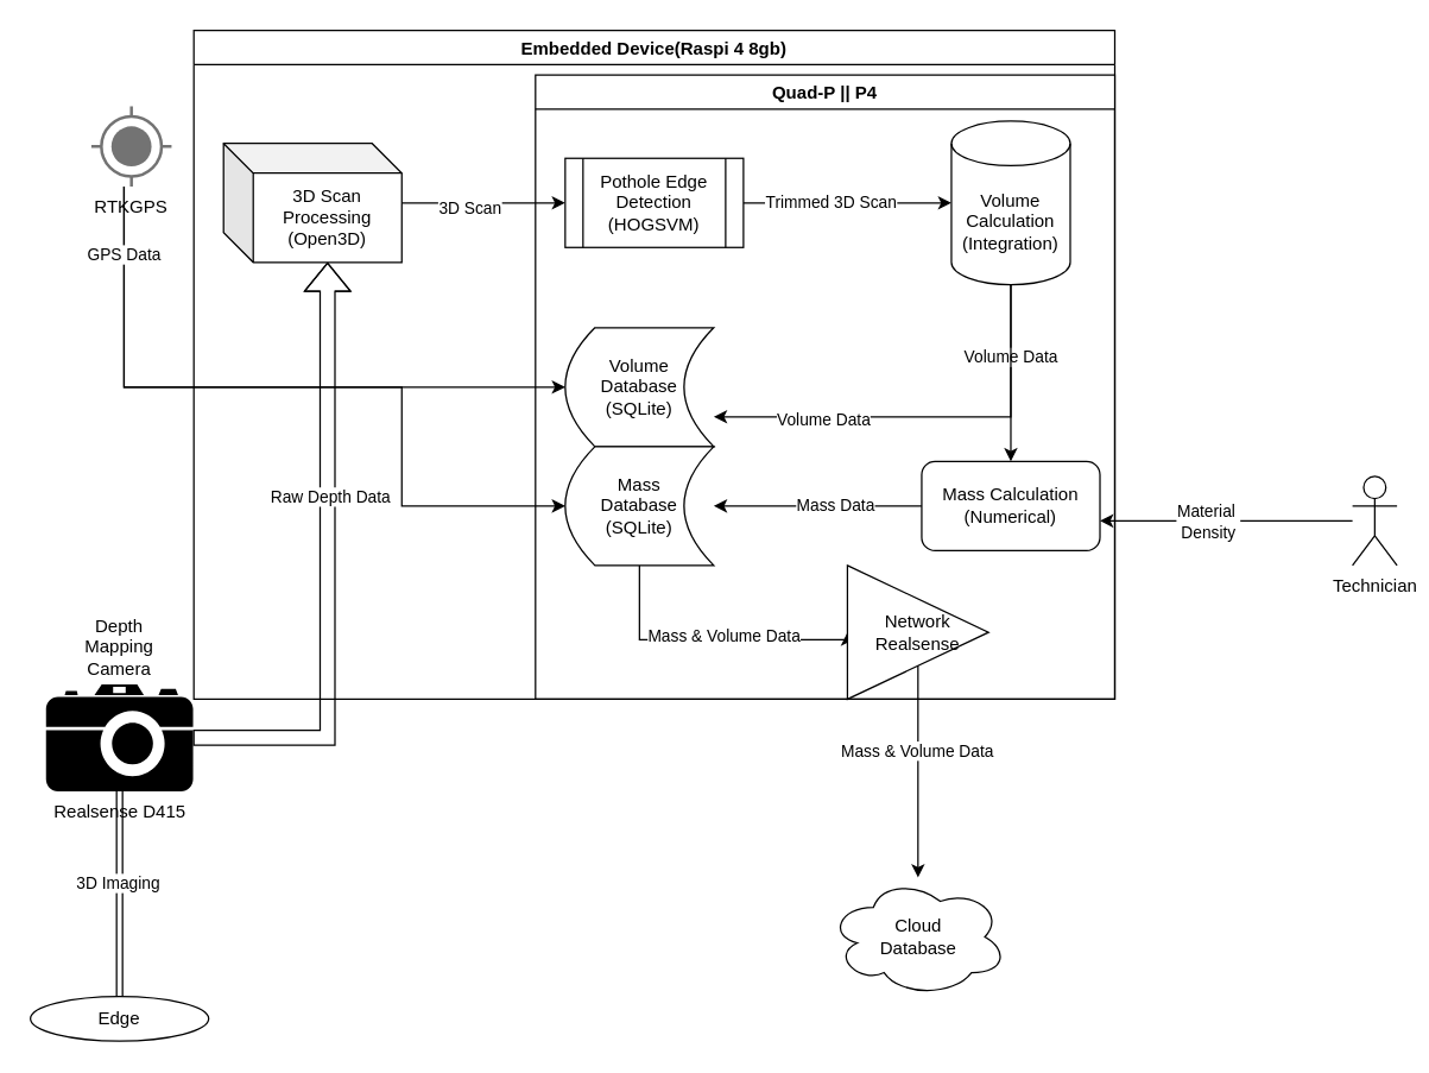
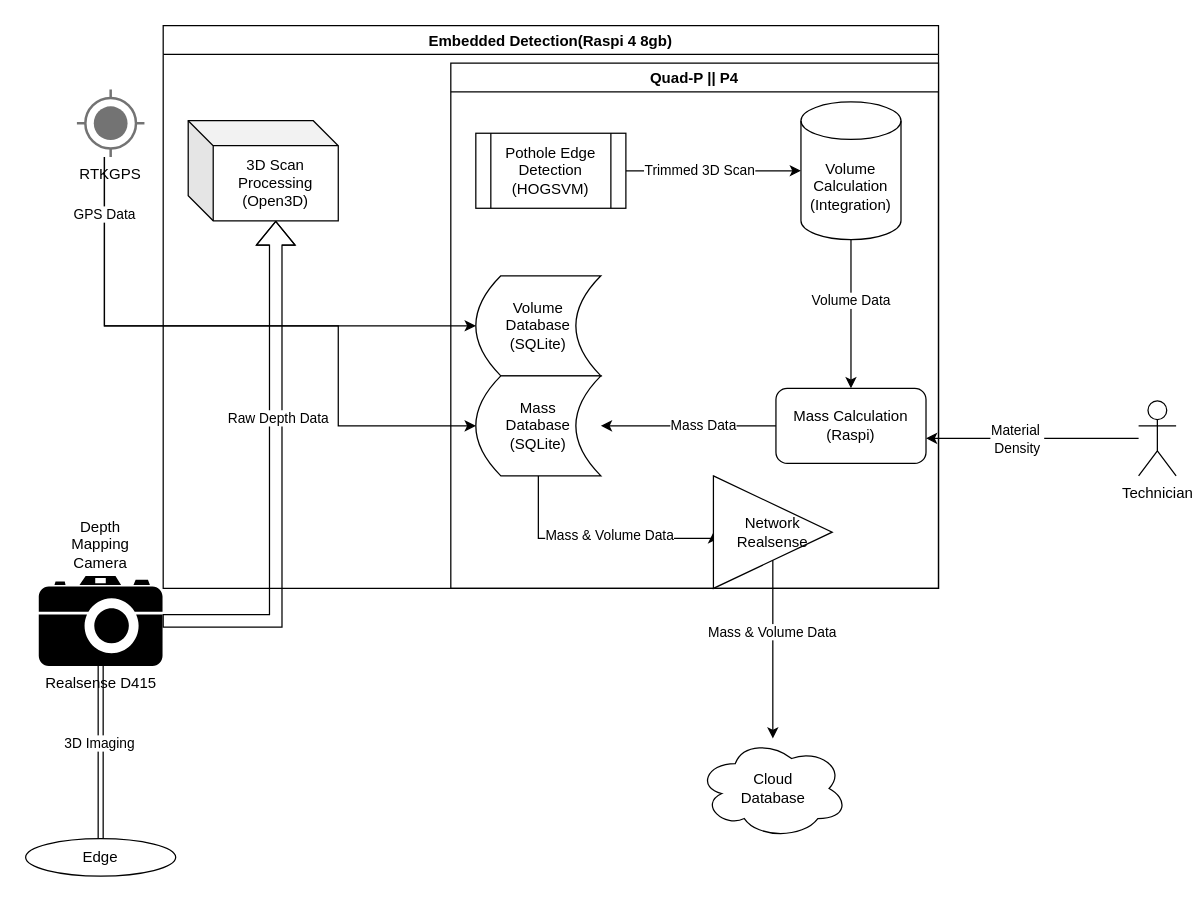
  <mxCell id="0" />
  <mxCell id="1" parent="0" />
  <mxCell id="2" value="Edge" style="ellipse;whiteSpace=wrap;html=1;" parent="1" vertex="1"><mxGeometry x="20" y="670" width="120" height="30" as="geometry" /></mxCell>
  <mxCell id="3" style="rounded=0;orthogonalLoop=1;jettySize=auto;html=1;entryX=0.5;entryY=0;entryDx=0;entryDy=0;shape=link;elbow=vertical;" parent="1" source="7" target="2" edge="1"><mxGeometry relative="1" as="geometry" /></mxCell>
  <mxCell id="4" value="3D Imaging" style="edgeLabel;html=1;align=center;verticalAlign=middle;resizable=0;points=[];" parent="3" vertex="1" connectable="0"><mxGeometry x="-0.119" y="-2" relative="1" as="geometry"><mxPoint as="offset" /></mxGeometry></mxCell>
  <mxCell id="5" style="edgeStyle=orthogonalEdgeStyle;rounded=0;orthogonalLoop=1;jettySize=auto;html=1;entryX=0;entryY=0;entryDx=70;entryDy=80;entryPerimeter=0;elbow=vertical;shape=flexArrow;" parent="1" source="7" target="11" edge="1"><mxGeometry relative="1" as="geometry" /></mxCell>
  <mxCell id="6" value="Raw Depth Data" style="edgeLabel;html=1;align=center;verticalAlign=middle;resizable=0;points=[];" parent="5" vertex="1" connectable="0"><mxGeometry x="0.232" y="-1" relative="1" as="geometry"><mxPoint as="offset" /></mxGeometry></mxCell>
  <mxCell id="7" value="Realsense D415" style="shape=mxgraph.signs.tech.camera_2;html=1;pointerEvents=1;fillColor=#000000;strokeColor=none;verticalLabelPosition=bottom;verticalAlign=top;align=center;" parent="1" vertex="1"><mxGeometry x="30.5" y="460" width="99" height="72" as="geometry" /></mxCell>
  <mxCell id="8" value="Depth Mapping Camera" style="text;html=1;strokeColor=none;fillColor=none;align=center;verticalAlign=middle;whiteSpace=wrap;rounded=0;" parent="1" vertex="1"><mxGeometry x="50" y="420" width="60" height="30" as="geometry" /></mxCell>
- <mxCell id="9" style="edgeStyle=none;rounded=0;orthogonalLoop=1;jettySize=auto;html=1;entryX=0;entryY=0.5;entryDx=0;entryDy=0;elbow=vertical;" parent="1" source="11" target="14" edge="1"><mxGeometry relative="1" as="geometry"><Array as="points" /></mxGeometry></mxCell>
- <mxCell id="10" value="3D Scan" style="edgeLabel;html=1;align=center;verticalAlign=middle;resizable=0;points=[];" parent="9" vertex="1" connectable="0"><mxGeometry x="-0.182" y="-3" relative="1" as="geometry"><mxPoint as="offset" /></mxGeometry></mxCell>
  <mxCell id="11" value="3D Scan Processing&lt;br&gt;(Open3D)" style="shape=cube;whiteSpace=wrap;html=1;boundedLbl=1;backgroundOutline=1;darkOpacity=0.05;darkOpacity2=0.1;" parent="1" vertex="1"><mxGeometry x="150" y="96" width="120" height="80" as="geometry" /></mxCell>
  <mxCell id="12" style="edgeStyle=none;rounded=0;orthogonalLoop=1;jettySize=auto;html=1;elbow=vertical;" parent="1" source="14" target="19" edge="1"><mxGeometry relative="1" as="geometry" /></mxCell>
  <mxCell id="13" value="Trimmed 3D Scan" style="edgeLabel;html=1;align=center;verticalAlign=middle;resizable=0;points=[];" parent="12" vertex="1" connectable="0"><mxGeometry x="-0.169" y="1" relative="1" as="geometry"><mxPoint as="offset" /></mxGeometry></mxCell>
  <mxCell id="14" value="Pothole Edge Detection&lt;br&gt;(HOGSVM)" style="shape=process;whiteSpace=wrap;html=1;backgroundOutline=1;" parent="1" vertex="1"><mxGeometry x="380" y="106" width="120" height="60" as="geometry" /></mxCell>
  <mxCell id="15" style="edgeStyle=orthogonalEdgeStyle;rounded=0;orthogonalLoop=1;jettySize=auto;html=1;entryX=0.5;entryY=0;entryDx=0;entryDy=0;elbow=vertical;" parent="1" source="19" target="23" edge="1"><mxGeometry relative="1" as="geometry" /></mxCell>
  <mxCell id="16" value="Volume Data" style="edgeLabel;html=1;align=center;verticalAlign=middle;resizable=0;points=[];" parent="15" vertex="1" connectable="0"><mxGeometry x="-0.197" y="-1" relative="1" as="geometry"><mxPoint as="offset" /></mxGeometry></mxCell>
- <mxCell id="17" style="edgeStyle=orthogonalEdgeStyle;rounded=0;orthogonalLoop=1;jettySize=auto;html=1;entryX=1;entryY=0.75;entryDx=0;entryDy=0;elbow=vertical;" parent="1" source="19" target="25" edge="1"><mxGeometry relative="1" as="geometry"><Array as="points"><mxPoint x="680" y="280" /></Array></mxGeometry></mxCell>
- <mxCell id="18" value="Volume Data" style="edgeLabel;html=1;align=center;verticalAlign=middle;resizable=0;points=[];" parent="17" vertex="1" connectable="0"><mxGeometry x="0.492" y="1" relative="1" as="geometry"><mxPoint as="offset" /></mxGeometry></mxCell>
  <mxCell id="19" value="Volume Calculation&lt;br&gt;(Integration)" style="shape=cylinder3;whiteSpace=wrap;html=1;boundedLbl=1;backgroundOutline=1;size=15;" parent="1" vertex="1"><mxGeometry x="640" y="81" width="80" height="110" as="geometry" /></mxCell>
- <mxCell id="20" value="Embedded Device(Raspi 4 8gb)" style="swimlane;" parent="1" vertex="1"><mxGeometry x="130" y="20" width="620" height="450" as="geometry" /></mxCell>
+ <mxCell id="20" value="Embedded Detection(Raspi 4 8gb)" style="swimlane;" parent="1" vertex="1"><mxGeometry x="130" y="20" width="620" height="450" as="geometry" /></mxCell>
  <mxCell id="21" style="edgeStyle=orthogonalEdgeStyle;rounded=0;orthogonalLoop=1;jettySize=auto;html=1;entryX=1;entryY=0.5;entryDx=0;entryDy=0;elbow=vertical;" parent="20" source="23" target="28" edge="1"><mxGeometry relative="1" as="geometry"><Array as="points"><mxPoint x="430" y="320" /><mxPoint x="430" y="320" /></Array></mxGeometry></mxCell>
  <mxCell id="22" value="Mass Data" style="edgeLabel;html=1;align=center;verticalAlign=middle;resizable=0;points=[];" parent="21" vertex="1" connectable="0"><mxGeometry x="-0.158" y="-1" relative="1" as="geometry"><mxPoint as="offset" /></mxGeometry></mxCell>
- <mxCell id="23" value="Mass Calculation&lt;br&gt;(Numerical)" style="rounded=1;whiteSpace=wrap;html=1;" parent="20" vertex="1"><mxGeometry x="490" y="290" width="120" height="60" as="geometry" /></mxCell>
+ <mxCell id="23" value="Mass Calculation&lt;br&gt;(Raspi)" style="rounded=1;whiteSpace=wrap;html=1;" parent="20" vertex="1"><mxGeometry x="490" y="290" width="120" height="60" as="geometry" /></mxCell>
  <mxCell id="24" value="" style="edgeStyle=orthogonalEdgeStyle;rounded=0;orthogonalLoop=1;jettySize=auto;html=1;" parent="20" source="25" target="28" edge="1"><mxGeometry relative="1" as="geometry" /></mxCell>
  <mxCell id="25" value="Volume &lt;br&gt;Database&lt;br&gt;(SQLite)" style="shape=dataStorage;whiteSpace=wrap;html=1;fixedSize=1;" parent="20" vertex="1"><mxGeometry x="250" y="200" width="100" height="80" as="geometry" /></mxCell>
  <mxCell id="26" style="edgeStyle=orthogonalEdgeStyle;rounded=0;orthogonalLoop=1;jettySize=auto;html=1;entryX=0;entryY=0.5;entryDx=0;entryDy=0;" parent="20" source="28" target="30" edge="1"><mxGeometry relative="1" as="geometry"><Array as="points"><mxPoint x="300" y="410" /></Array></mxGeometry></mxCell>
  <mxCell id="27" value="Mass &amp;amp; Volume Data" style="edgeLabel;html=1;align=center;verticalAlign=middle;resizable=0;points=[];" parent="26" vertex="1" connectable="0"><mxGeometry x="0.089" y="3" relative="1" as="geometry"><mxPoint as="offset" /></mxGeometry></mxCell>
  <mxCell id="28" value="Mass&lt;br&gt;Database&lt;br&gt;(SQLite)" style="shape=dataStorage;whiteSpace=wrap;html=1;fixedSize=1;" parent="20" vertex="1"><mxGeometry x="250" y="280" width="100" height="80" as="geometry" /></mxCell>
  <mxCell id="29" value="Quad-P || P4" style="swimlane;" parent="20" vertex="1"><mxGeometry x="230" y="30" width="390" height="420" as="geometry" /></mxCell>
  <mxCell id="30" value="Network&lt;br&gt;Realsense" style="triangle;whiteSpace=wrap;html=1;" parent="29" vertex="1"><mxGeometry x="210" y="330" width="95" height="90" as="geometry" /></mxCell>
  <mxCell id="31" style="edgeStyle=orthogonalEdgeStyle;rounded=0;orthogonalLoop=1;jettySize=auto;html=1;elbow=vertical;" parent="1" source="33" edge="1"><mxGeometry relative="1" as="geometry"><mxPoint x="740" y="350" as="targetPoint" /></mxGeometry></mxCell>
  <mxCell id="32" value="Material&amp;nbsp;&lt;br&gt;Density" style="edgeLabel;html=1;align=center;verticalAlign=middle;resizable=0;points=[];" parent="31" vertex="1" connectable="0"><mxGeometry x="0.153" relative="1" as="geometry"><mxPoint as="offset" /></mxGeometry></mxCell>
  <mxCell id="33" value="Technician" style="shape=umlActor;verticalLabelPosition=bottom;verticalAlign=top;html=1;outlineConnect=0;rotation=0;" parent="1" vertex="1"><mxGeometry x="910" y="320" width="30" height="60" as="geometry" /></mxCell>
  <mxCell id="34" style="edgeStyle=orthogonalEdgeStyle;rounded=0;orthogonalLoop=1;jettySize=auto;html=1;entryX=0;entryY=0.5;entryDx=0;entryDy=0;elbow=vertical;" parent="1" source="37" target="25" edge="1"><mxGeometry relative="1" as="geometry"><Array as="points"><mxPoint x="83" y="260" /></Array></mxGeometry></mxCell>
  <mxCell id="35" style="edgeStyle=orthogonalEdgeStyle;rounded=0;orthogonalLoop=1;jettySize=auto;html=1;entryX=0;entryY=0.5;entryDx=0;entryDy=0;elbow=vertical;" parent="1" source="37" target="28" edge="1"><mxGeometry relative="1" as="geometry"><Array as="points"><mxPoint x="83" y="260" /><mxPoint x="270" y="260" /><mxPoint x="270" y="340" /></Array></mxGeometry></mxCell>
  <mxCell id="36" value="GPS Data" style="edgeLabel;html=1;align=center;verticalAlign=middle;resizable=0;points=[];" parent="35" vertex="1" connectable="0"><mxGeometry x="-0.825" y="-1" relative="1" as="geometry"><mxPoint as="offset" /></mxGeometry></mxCell>
  <mxCell id="37" value="RTKGPS" style="dashed=0;aspect=fixed;verticalLabelPosition=bottom;verticalAlign=top;align=center;shape=mxgraph.gmdl.gps;strokeColor=#737373;fillColor=#737373;shadow=0;strokeWidth=2;sketch=0;" parent="1" vertex="1"><mxGeometry x="61" y="71" width="54" height="54" as="geometry" /></mxCell>
  <mxCell id="38" value="Cloud &lt;br&gt;Database" style="ellipse;shape=cloud;whiteSpace=wrap;html=1;" parent="1" vertex="1"><mxGeometry x="557.5" y="590" width="120" height="80" as="geometry" /></mxCell>
  <mxCell id="39" style="edgeStyle=orthogonalEdgeStyle;rounded=0;orthogonalLoop=1;jettySize=auto;html=1;" parent="1" source="30" target="38" edge="1"><mxGeometry relative="1" as="geometry" /></mxCell>
  <mxCell id="40" value="Mass &amp;amp; Volume Data" style="edgeLabel;html=1;align=center;verticalAlign=middle;resizable=0;points=[];" parent="39" vertex="1" connectable="0"><mxGeometry x="-0.182" y="-1" relative="1" as="geometry"><mxPoint y="-1" as="offset" /></mxGeometry></mxCell>
